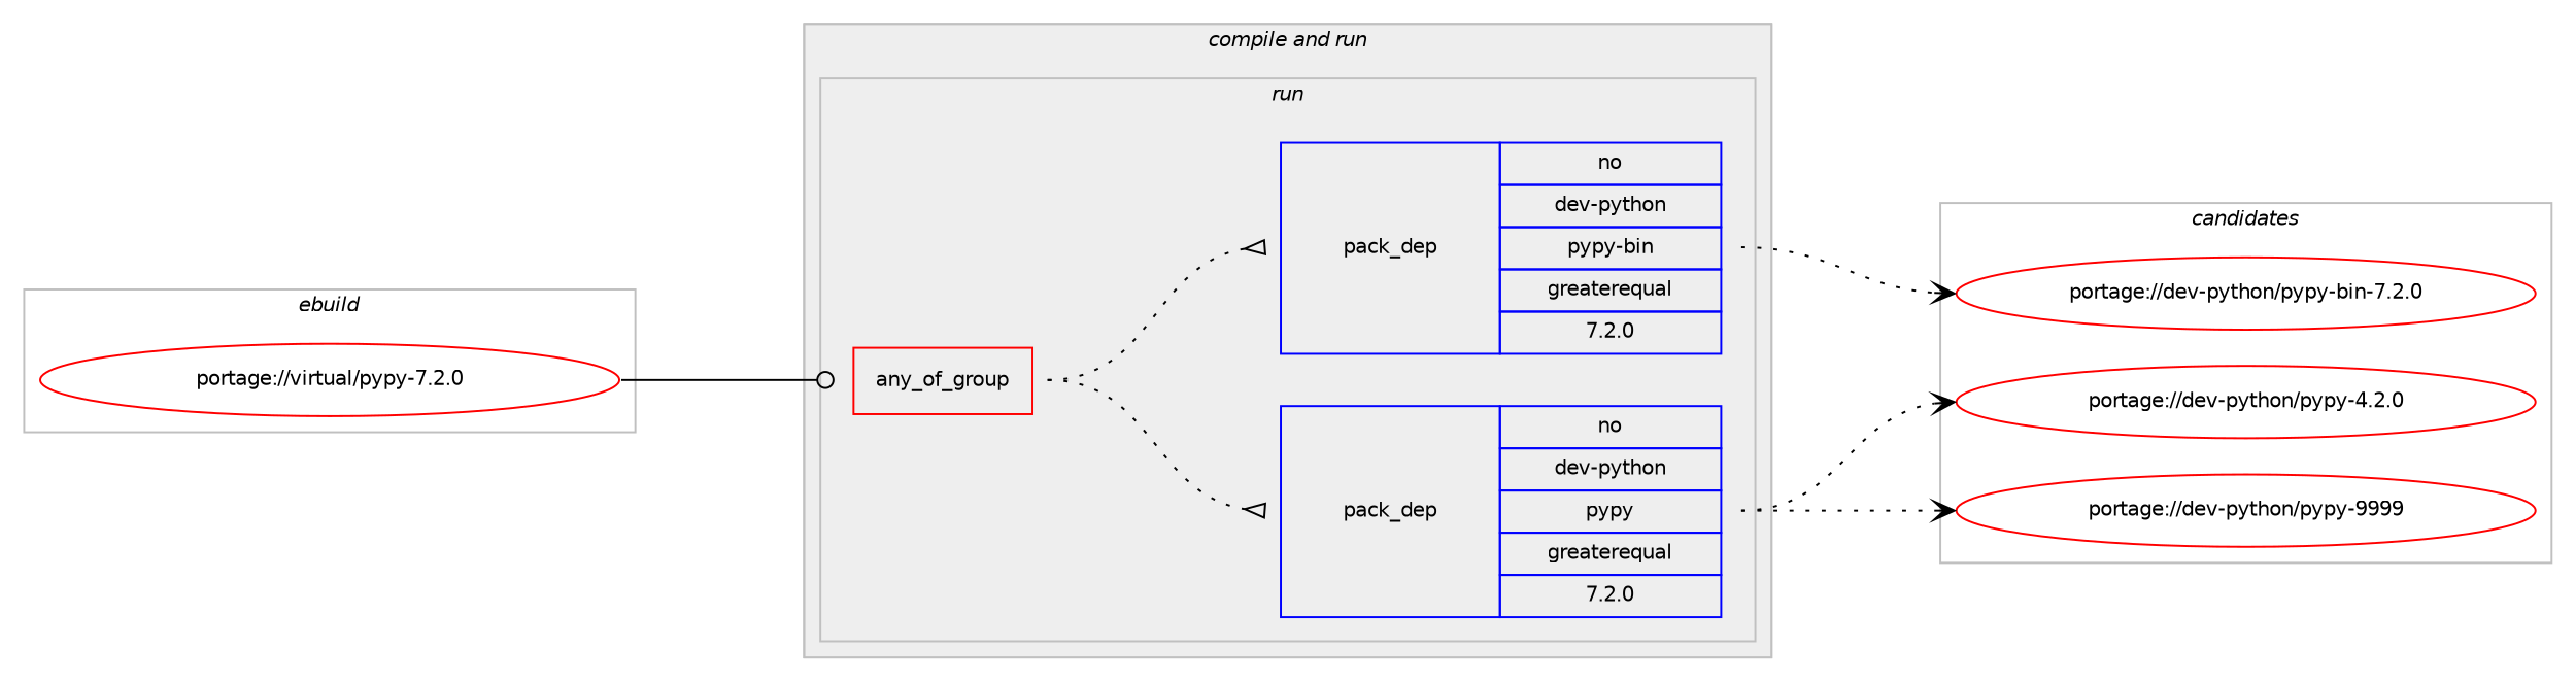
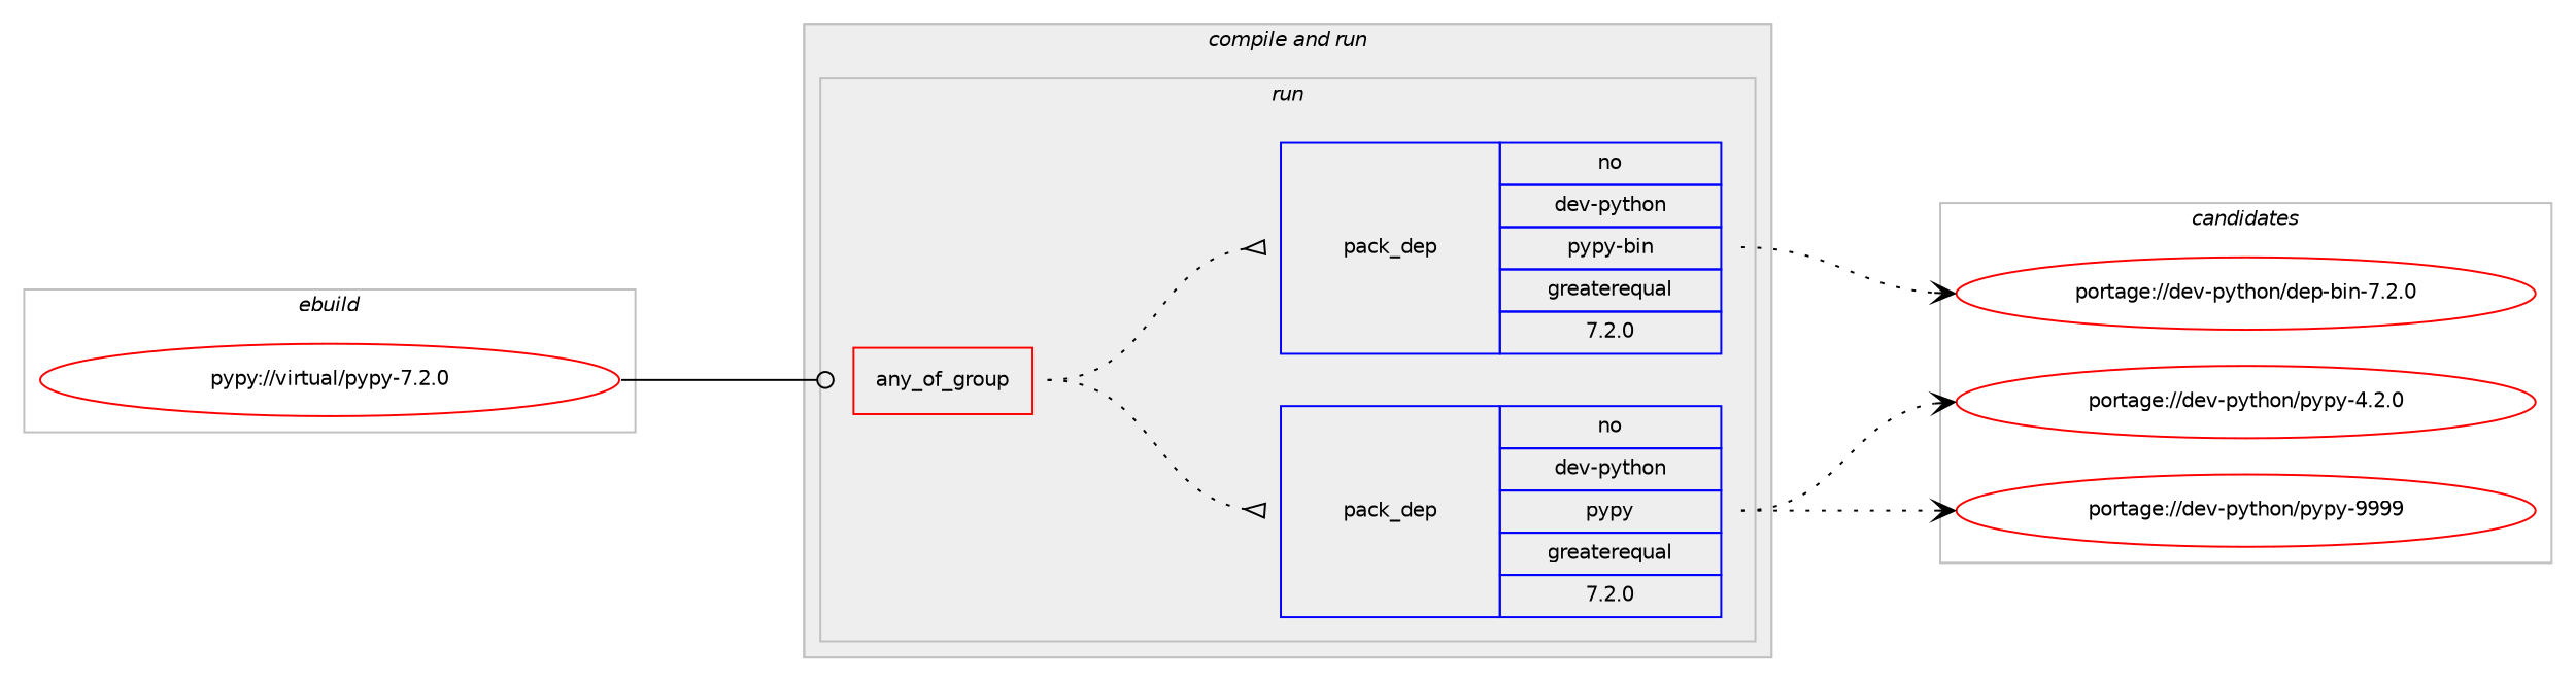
  digraph {
    compound=true
    concentrate=true
    fontname=Helvetica
    fontsize=10
    newrank=true
    rankdir=LR
    ranksep=1.5
    node [color=red fontname=Helvetica fontsize=10]
    edge [arrowhead=vee headport=w style=dotted tailport=e weight=20]
-   n1 [label="portage://virtual/pypy-7.2.0" width=4]
+   n1 [label="pypy://virtual/pypy-7.2.0" width=4]
    n2 [color=blue label=<<TABLE BORDER="0" CELLBORDER="1" CELLSPACING="0" CELLPADDING="4" WIDTH="220"><TR><TD ROWSPAN="6" CELLPADDING="30">pack_dep</TD></TR><TR><TD WIDTH="110">no</TD></TR><TR><TD>dev-python</TD></TR><TR><TD>pypy</TD></TR><TR><TD>greaterequal</TD></TR><TR><TD>7.2.0</TD></TR></TABLE>> shape=none]
    n3 [color=blue label=<<TABLE BORDER="0" CELLBORDER="1" CELLSPACING="0" CELLPADDING="4" WIDTH="220"><TR><TD ROWSPAN="6" CELLPADDING="30">pack_dep</TD></TR><TR><TD WIDTH="110">no</TD></TR><TR><TD>dev-python</TD></TR><TR><TD>pypy-bin</TD></TR><TR><TD>greaterequal</TD></TR><TR><TD>7.2.0</TD></TR></TABLE>> shape=none]
    n4 [label=<<TABLE BORDER="0" CELLBORDER="1" CELLSPACING="0" CELLPADDING="4"><TR><TD CELLPADDING="10">any_of_group</TD></TR></TABLE>> shape=none]
    n5 [label="portage://dev-python/pypy-4.2.0" width=4]
    n6 [label="portage://dev-python/pypy-9999" width=4]
-   n7 [label="portage://dev-python/pypy-bin-7.2.0" width=4]
+   n7 [label="portage://dev-python/dep-bin-7.2.0" width=4]
    subgraph cluster_1 {
      color=gray
      label=<<i>ebuild</i>>
      rank=same
      n1
    }
    subgraph cluster_2 {
      color=gray
      label=<<i>dependencies</i>>
      subgraph cluster_3 {
        color=gray
        fillcolor="#eeeeee"
        label=<<i>compile</i>>
        style=filled
      }
      subgraph cluster_4 {
        color=gray
        fillcolor="#eeeeee"
        label=<<i>compile and run</i>>
        style=filled
      }
      subgraph cluster_5 {
        color=gray
        fillcolor="#eeeeee"
        label=<<i>run</i>>
        style=filled
        subgraph sub_6 {
          color=gray
          fillcolor="#eeeeee"
          label=<<i>run</i>>
          style=filled
          n4
          subgraph sub_7 {
            color=gray
            fillcolor="#eeeeee"
            label=<<i>run</i>>
            style=filled
            n2
          }
          subgraph sub_8 {
            color=gray
            fillcolor="#eeeeee"
            label=<<i>run</i>>
            style=filled
            n3
          }
        }
      }
    }
    subgraph cluster_9 {
      color=gray
      label=<<i>candidates</i>>
      rank=same
      subgraph sub_10 {
        color=black
        label=<<i>candidates</i>>
        nodesep=1
        rank=same
        n5
        n6
      }
      subgraph sub_11 {
        color=black
        label=<<i>candidates</i>>
        nodesep=1
        rank=same
        n7
      }
    }
    n1 -> n4 [arrowhead=odot style=solid]
    n2 -> n5 [weight=100]
    n2 -> n6 [weight=100]
    n3 -> n7 [weight=100]
    n4 -> n2 [arrowhead=oinv]
    n4 -> n3 [arrowhead=oinv]
  }
